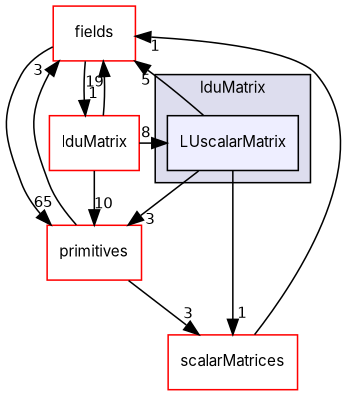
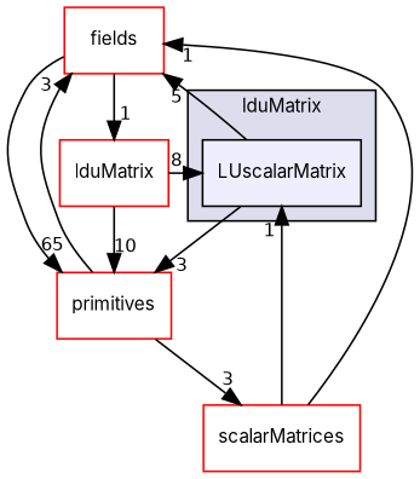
  digraph {
    compound=true
    fontname=Inter
    node [fontname=Inter fontsize=10 shape=box color=red]
    edge [fontname=Inter headlabel=3 labeldistance=1.5 labelfontname=Helvetica labelfontsize=10]
    n1 [fillcolor="#eeeeff" label=LUscalarMatrix pencolor=black style=filled color=""]
    n2 [label=fields]
    n3 [label=primitives]
    n4 [label=scalarMatrices]
    n5 [label=lduMatrix]
    subgraph cluster_1 {
      bgcolor="#ddddee"
      fontsize=10
      label=lduMatrix
      pencolor=black
      n1
    }
    n1 -> n2 [headlabel=5]
    n1 -> n3
-   n1 -> n4 [headlabel=1]
+   n4 -> n1 [headlabel=1]
    n2 -> n3 [headlabel=65]
    n2 -> n5 [headlabel=1]
    n3 -> n2
    n3 -> n4
    n4 -> n2 [headlabel=1]
    n5 -> n1 [headlabel=8]
-   n5 -> n2 [headlabel=19]
    n5 -> n3 [headlabel=10]
  }
